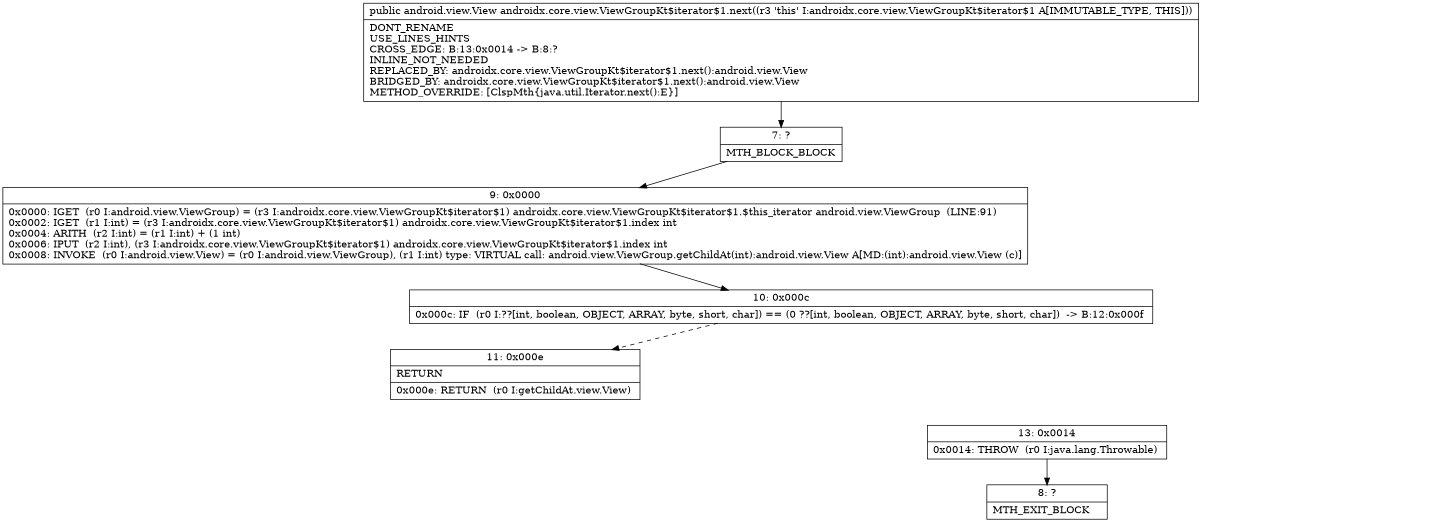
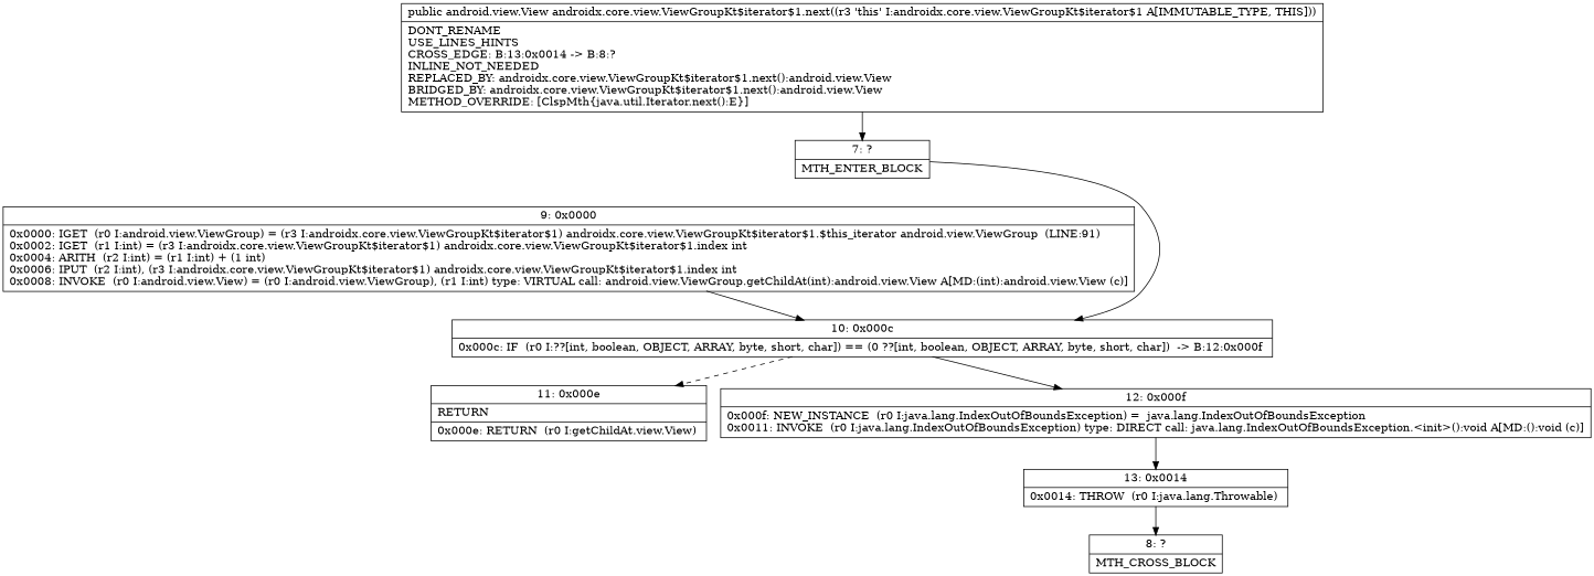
  digraph {
    node [shape=record]
-   n1 [label="{7\:\ ?|MTH_BLOCK_BLOCK\l}"]
+   n1 [label="{7\:\ ?|MTH_ENTER_BLOCK\l}"]
    n2 [label="{9\:\ 0x0000|0x0000: IGET  (r0 I:android.view.ViewGroup) = (r3 I:androidx.core.view.ViewGroupKt$iterator$1) androidx.core.view.ViewGroupKt$iterator$1.$this_iterator android.view.ViewGroup  (LINE:91)\l0x0002: IGET  (r1 I:int) = (r3 I:androidx.core.view.ViewGroupKt$iterator$1) androidx.core.view.ViewGroupKt$iterator$1.index int \l0x0004: ARITH  (r2 I:int) = (r1 I:int) + (1 int) \l0x0006: IPUT  (r2 I:int), (r3 I:androidx.core.view.ViewGroupKt$iterator$1) androidx.core.view.ViewGroupKt$iterator$1.index int \l0x0008: INVOKE  (r0 I:android.view.View) = (r0 I:android.view.ViewGroup), (r1 I:int) type: VIRTUAL call: android.view.ViewGroup.getChildAt(int):android.view.View A[MD:(int):android.view.View (c)]\l}"]
    n3 [label="{10\:\ 0x000c|0x000c: IF  (r0 I:??[int, boolean, OBJECT, ARRAY, byte, short, char]) == (0 ??[int, boolean, OBJECT, ARRAY, byte, short, char])  \-\> B:12:0x000f \l}"]
    n4 [label="{11\:\ 0x000e|RETURN\l|0x000e: RETURN  (r0 I:getChildAt.view.View) \l}"]
+   n5 [label="{12\:\ 0x000f|0x000f: NEW_INSTANCE  (r0 I:java.lang.IndexOutOfBoundsException) =  java.lang.IndexOutOfBoundsException \l0x0011: INVOKE  (r0 I:java.lang.IndexOutOfBoundsException) type: DIRECT call: java.lang.IndexOutOfBoundsException.\<init\>():void A[MD:():void (c)]\l}"]
    n6 [label="{13\:\ 0x0014|0x0014: THROW  (r0 I:java.lang.Throwable) \l}"]
-   n7 [label="{8\:\ ?|MTH_EXIT_BLOCK\l}"]
+   n7 [label="{8\:\ ?|MTH_CROSS_BLOCK\l}"]
    n8 [label="{public android.view.View androidx.core.view.ViewGroupKt$iterator$1.next((r3 'this' I:androidx.core.view.ViewGroupKt$iterator$1 A[IMMUTABLE_TYPE, THIS]))  | DONT_RENAME\lUSE_LINES_HINTS\lCROSS_EDGE: B:13:0x0014 \-\> B:8:?\lINLINE_NOT_NEEDED\lREPLACED_BY: androidx.core.view.ViewGroupKt$iterator$1.next():android.view.View\lBRIDGED_BY: androidx.core.view.ViewGroupKt$iterator$1.next():android.view.View\lMETHOD_OVERRIDE: [ClspMth\{java.util.Iterator.next():E\}]\l}"]
-   n1 -> n2
+   n1 -> n3
    n2 -> n3
    n3 -> n4 [style=dashed]
+   n3 -> n5
+   n5 -> n6
    n6 -> n7
    n8 -> n1
  }
